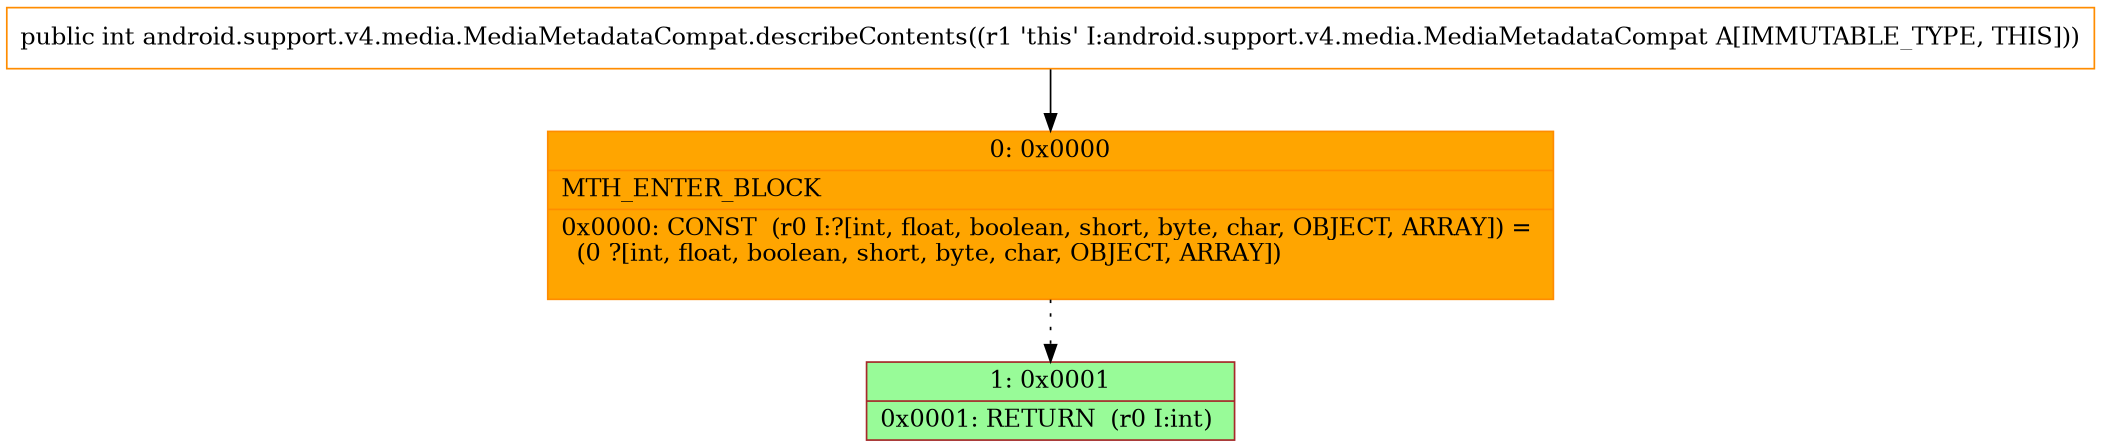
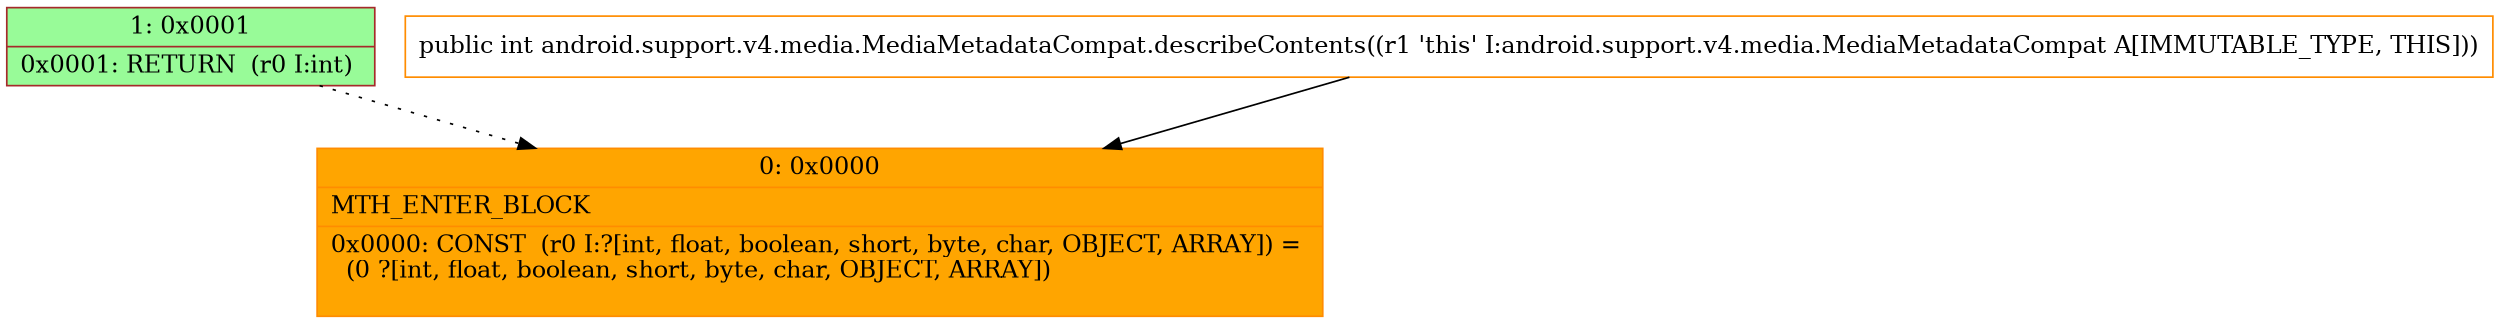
  digraph {
    node [shape=record style=filled color=darkorange]
    n1 [label="{0\:\ 0x0000|MTH_ENTER_BLOCK\l|0x0000: CONST  (r0 I:?[int, float, boolean, short, byte, char, OBJECT, ARRAY]) = \l  (0 ?[int, float, boolean, short, byte, char, OBJECT, ARRAY])\l \l}" fillcolor=orange]
    n2 [label="{1\:\ 0x0001|0x0001: RETURN  (r0 I:int) \l}" fillcolor=palegreen color=brown]
    n3 [label="{public int android.support.v4.media.MediaMetadataCompat.describeContents((r1 'this' I:android.support.v4.media.MediaMetadataCompat A[IMMUTABLE_TYPE, THIS])) }" fillcolor=white]
-   n1 -> n2 [style=dotted]
+   n2 -> n1 [style=dotted]
    n3 -> n1 [style=solid]
  }
